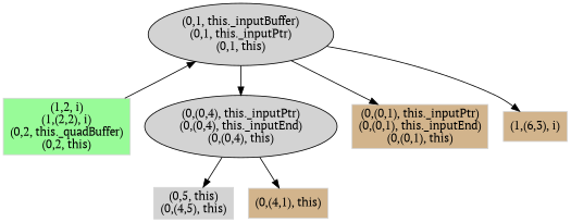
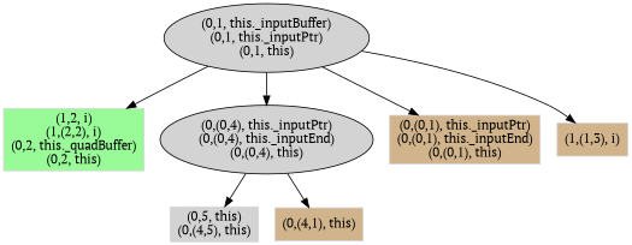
  digraph {
    fontname="PT Serif"
    node [color=".0 .0 .83" fillcolor=lightgrey fontname="PT Serif" shape=box style=filled]
    edge [fontname="PT Serif"]
    n1 [label="(0,5, this)\n(0,(4,5), this)"]
    n2 [fillcolor=tan label="(0,(4,1), this)"]
    n3 [label="(0,(0,4), this._inputPtr)\n(0,(0,4), this._inputEnd)\n(0,(0,4), this)" color="" shape=""]
    n4 [fillcolor=tan label="(0,(0,1), this._inputPtr)\n(0,(0,1), this._inputEnd)\n(0,(0,1), this)"]
    n5 [fillcolor=palegreen label="(1,2, i)\n(1,(2,2), i)\n(0,2, this._quadBuffer)\n(0,2, this)"]
-   n6 [fillcolor=tan label="(1,(6,3), i)"]
+   n6 [fillcolor=tan label="(1,(1,3), i)"]
    n7 [label="(0,1, this._inputBuffer)\n(0,1, this._inputPtr)\n(0,1, this)" color="" shape=""]
    n3 -> n1
    n3 -> n2
    n7 -> n3
    n7 -> n4
-   n5 -> n7
+   n7 -> n5
    n7 -> n6
  }
